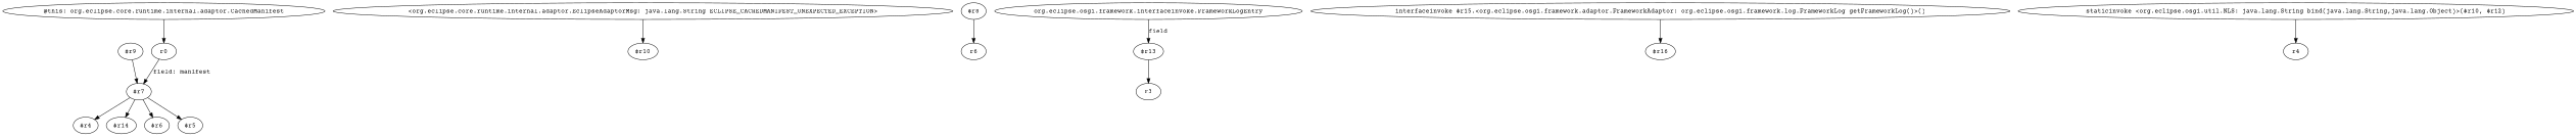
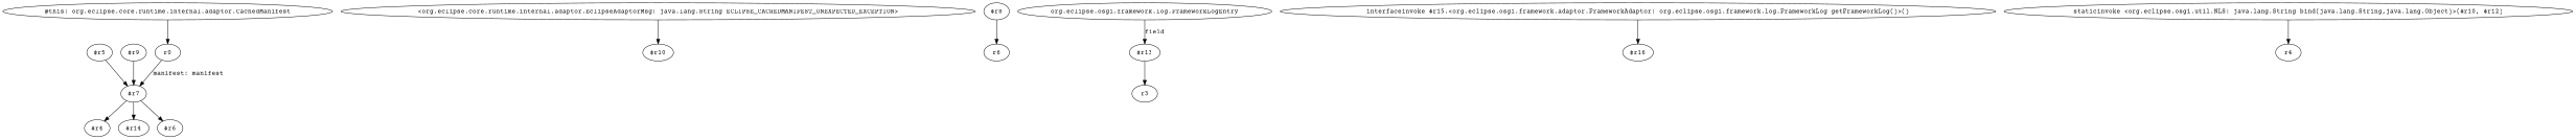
  digraph {
    fontname="Courier Prime"
    node [fontname="Courier Prime"]
    edge [fontname="Courier Prime"]
    n1 [label=r0]
    n2 [label="$r7"]
    n3 [label="$r4"]
    n4 [label="$r14"]
    n5 [label="$r6"]
    n6 [label="$r5"]
    n7 [label="$r9"]
    n8 [label="<org.eclipse.core.runtime.internal.adaptor.EclipseAdaptorMsg: java.lang.String ECLIPSE_CACHEDMANIFEST_UNEXPECTED_EXCEPTION>"]
    n9 [label="$r10"]
    n10 [label="$r8"]
    n11 [label=r6]
-   n12 [label="org.eclipse.osgi.framework.interfaceinvoke.FrameworkLogEntry"]
+   n12 [label="org.eclipse.osgi.framework.log.FrameworkLogEntry"]
    n13 [label="$r13"]
    n14 [label=r3]
    n15 [label="interfaceinvoke $r15.<org.eclipse.osgi.framework.adaptor.FrameworkAdaptor: org.eclipse.osgi.framework.log.FrameworkLog getFrameworkLog()>()"]
    n16 [label="$r16"]
    n17 [label="@this: org.eclipse.core.runtime.internal.adaptor.CachedManifest"]
    n18 [label="staticinvoke <org.eclipse.osgi.util.NLS: java.lang.String bind(java.lang.String,java.lang.Object)>($r10, $r12)"]
    n19 [label=r4]
-   n1 -> n2 [label="field: manifest"]
+   n1 -> n2 [label="manifest: manifest"]
    n2 -> n3
    n2 -> n4
    n2 -> n5
-   n2 -> n6
+   n6 -> n2
    n7 -> n2
    n8 -> n9
    n10 -> n11
    n12 -> n13 [label=field]
    n13 -> n14
    n15 -> n16
    n17 -> n1
    n18 -> n19
  }
